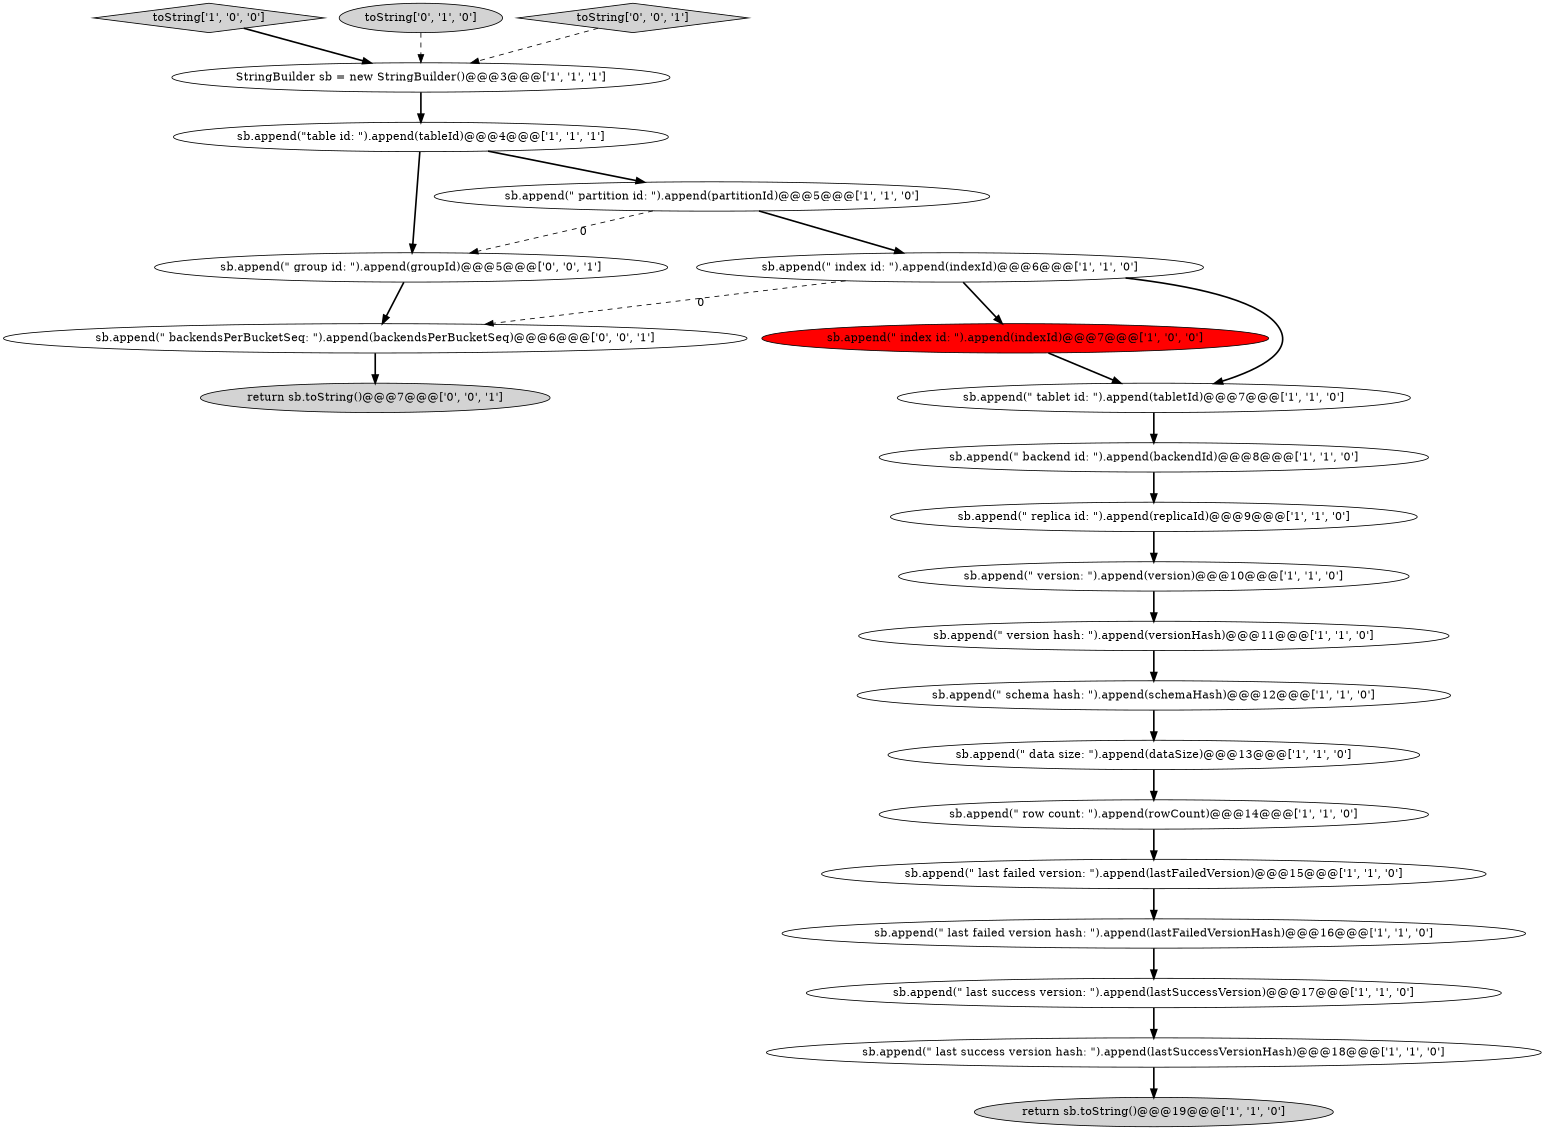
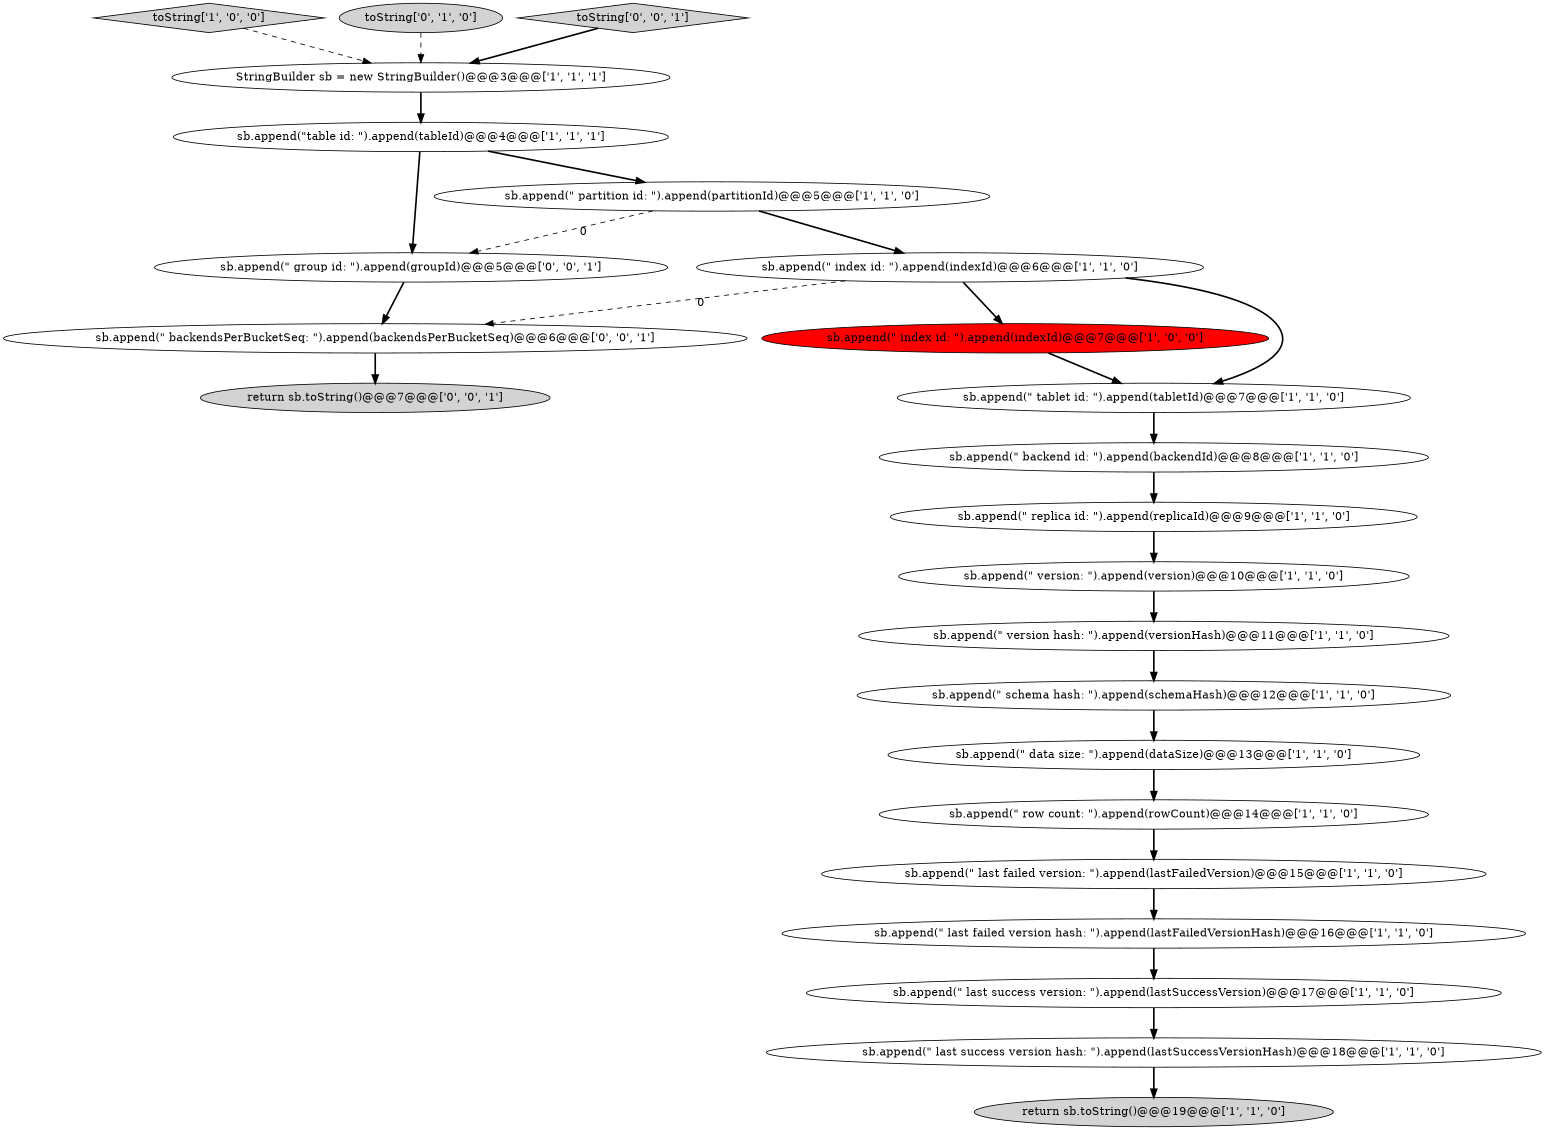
  digraph {
    node [fillcolor=white shape=ellipse style=filled]
    edge [style=bold]
    n1 [fillcolor=lightgray label="return sb.toString()@@@19@@@['1', '1', '0']"]
    n2 [label="sb.append(\" backendsPerBucketSeq: \").append(backendsPerBucketSeq)@@@6@@@['0', '0', '1']"]
    n3 [fillcolor=lightgray label="return sb.toString()@@@7@@@['0', '0', '1']"]
    n4 [label="sb.append(\" index id: \").append(indexId)@@@6@@@['1', '1', '0']"]
    n5 [fillcolor=red label="sb.append(\" index id: \").append(indexId)@@@7@@@['1', '0', '0']"]
    n6 [label="sb.append(\" tablet id: \").append(tabletId)@@@7@@@['1', '1', '0']"]
    n7 [label="sb.append(\" backend id: \").append(backendId)@@@8@@@['1', '1', '0']"]
    n8 [label="sb.append(\" last success version hash: \").append(lastSuccessVersionHash)@@@18@@@['1', '1', '0']"]
    n9 [label="sb.append(\" data size: \").append(dataSize)@@@13@@@['1', '1', '0']"]
    n10 [label="sb.append(\" row count: \").append(rowCount)@@@14@@@['1', '1', '0']"]
    n11 [label="sb.append(\" last failed version: \").append(lastFailedVersion)@@@15@@@['1', '1', '0']"]
    n12 [label="sb.append(\" last failed version hash: \").append(lastFailedVersionHash)@@@16@@@['1', '1', '0']"]
    n13 [label="sb.append(\" last success version: \").append(lastSuccessVersion)@@@17@@@['1', '1', '0']"]
    n14 [label="sb.append(\" replica id: \").append(replicaId)@@@9@@@['1', '1', '0']"]
    n15 [label="sb.append(\" version: \").append(version)@@@10@@@['1', '1', '0']"]
    n16 [label="sb.append(\" version hash: \").append(versionHash)@@@11@@@['1', '1', '0']"]
    n17 [label="sb.append(\" group id: \").append(groupId)@@@5@@@['0', '0', '1']"]
    n18 [label="sb.append(\" schema hash: \").append(schemaHash)@@@12@@@['1', '1', '0']"]
    n19 [fillcolor=lightgray label="toString['1', '0', '0']" shape=diamond]
    n20 [label="StringBuilder sb = new StringBuilder()@@@3@@@['1', '1', '1']"]
    n21 [label="sb.append(\"table id: \").append(tableId)@@@4@@@['1', '1', '1']"]
    n22 [label="sb.append(\" partition id: \").append(partitionId)@@@5@@@['1', '1', '0']"]
    n23 [fillcolor=lightgray label="toString['0', '1', '0']"]
    n24 [fillcolor=lightgray label="toString['0', '0', '1']" shape=diamond]
    n2 -> n3
    n4 -> n2 [label=0 style=dashed]
    n4 -> n5
    n4 -> n6
    n5 -> n6
    n6 -> n7
    n7 -> n14
    n8 -> n1
    n9 -> n10
    n10 -> n11
    n11 -> n12
    n12 -> n13
    n13 -> n8
    n14 -> n15
    n15 -> n16
    n16 -> n18
    n17 -> n2
    n18 -> n9
-   n19 -> n20
+   n19 -> n20 [style=dashed]
    n20 -> n21
    n21 -> n17
    n21 -> n22
    n22 -> n4
    n22 -> n17 [label=0 style=dashed]
    n23 -> n20 [style=dashed]
-   n24 -> n20 [style=dashed]
+   n24 -> n20
  }
